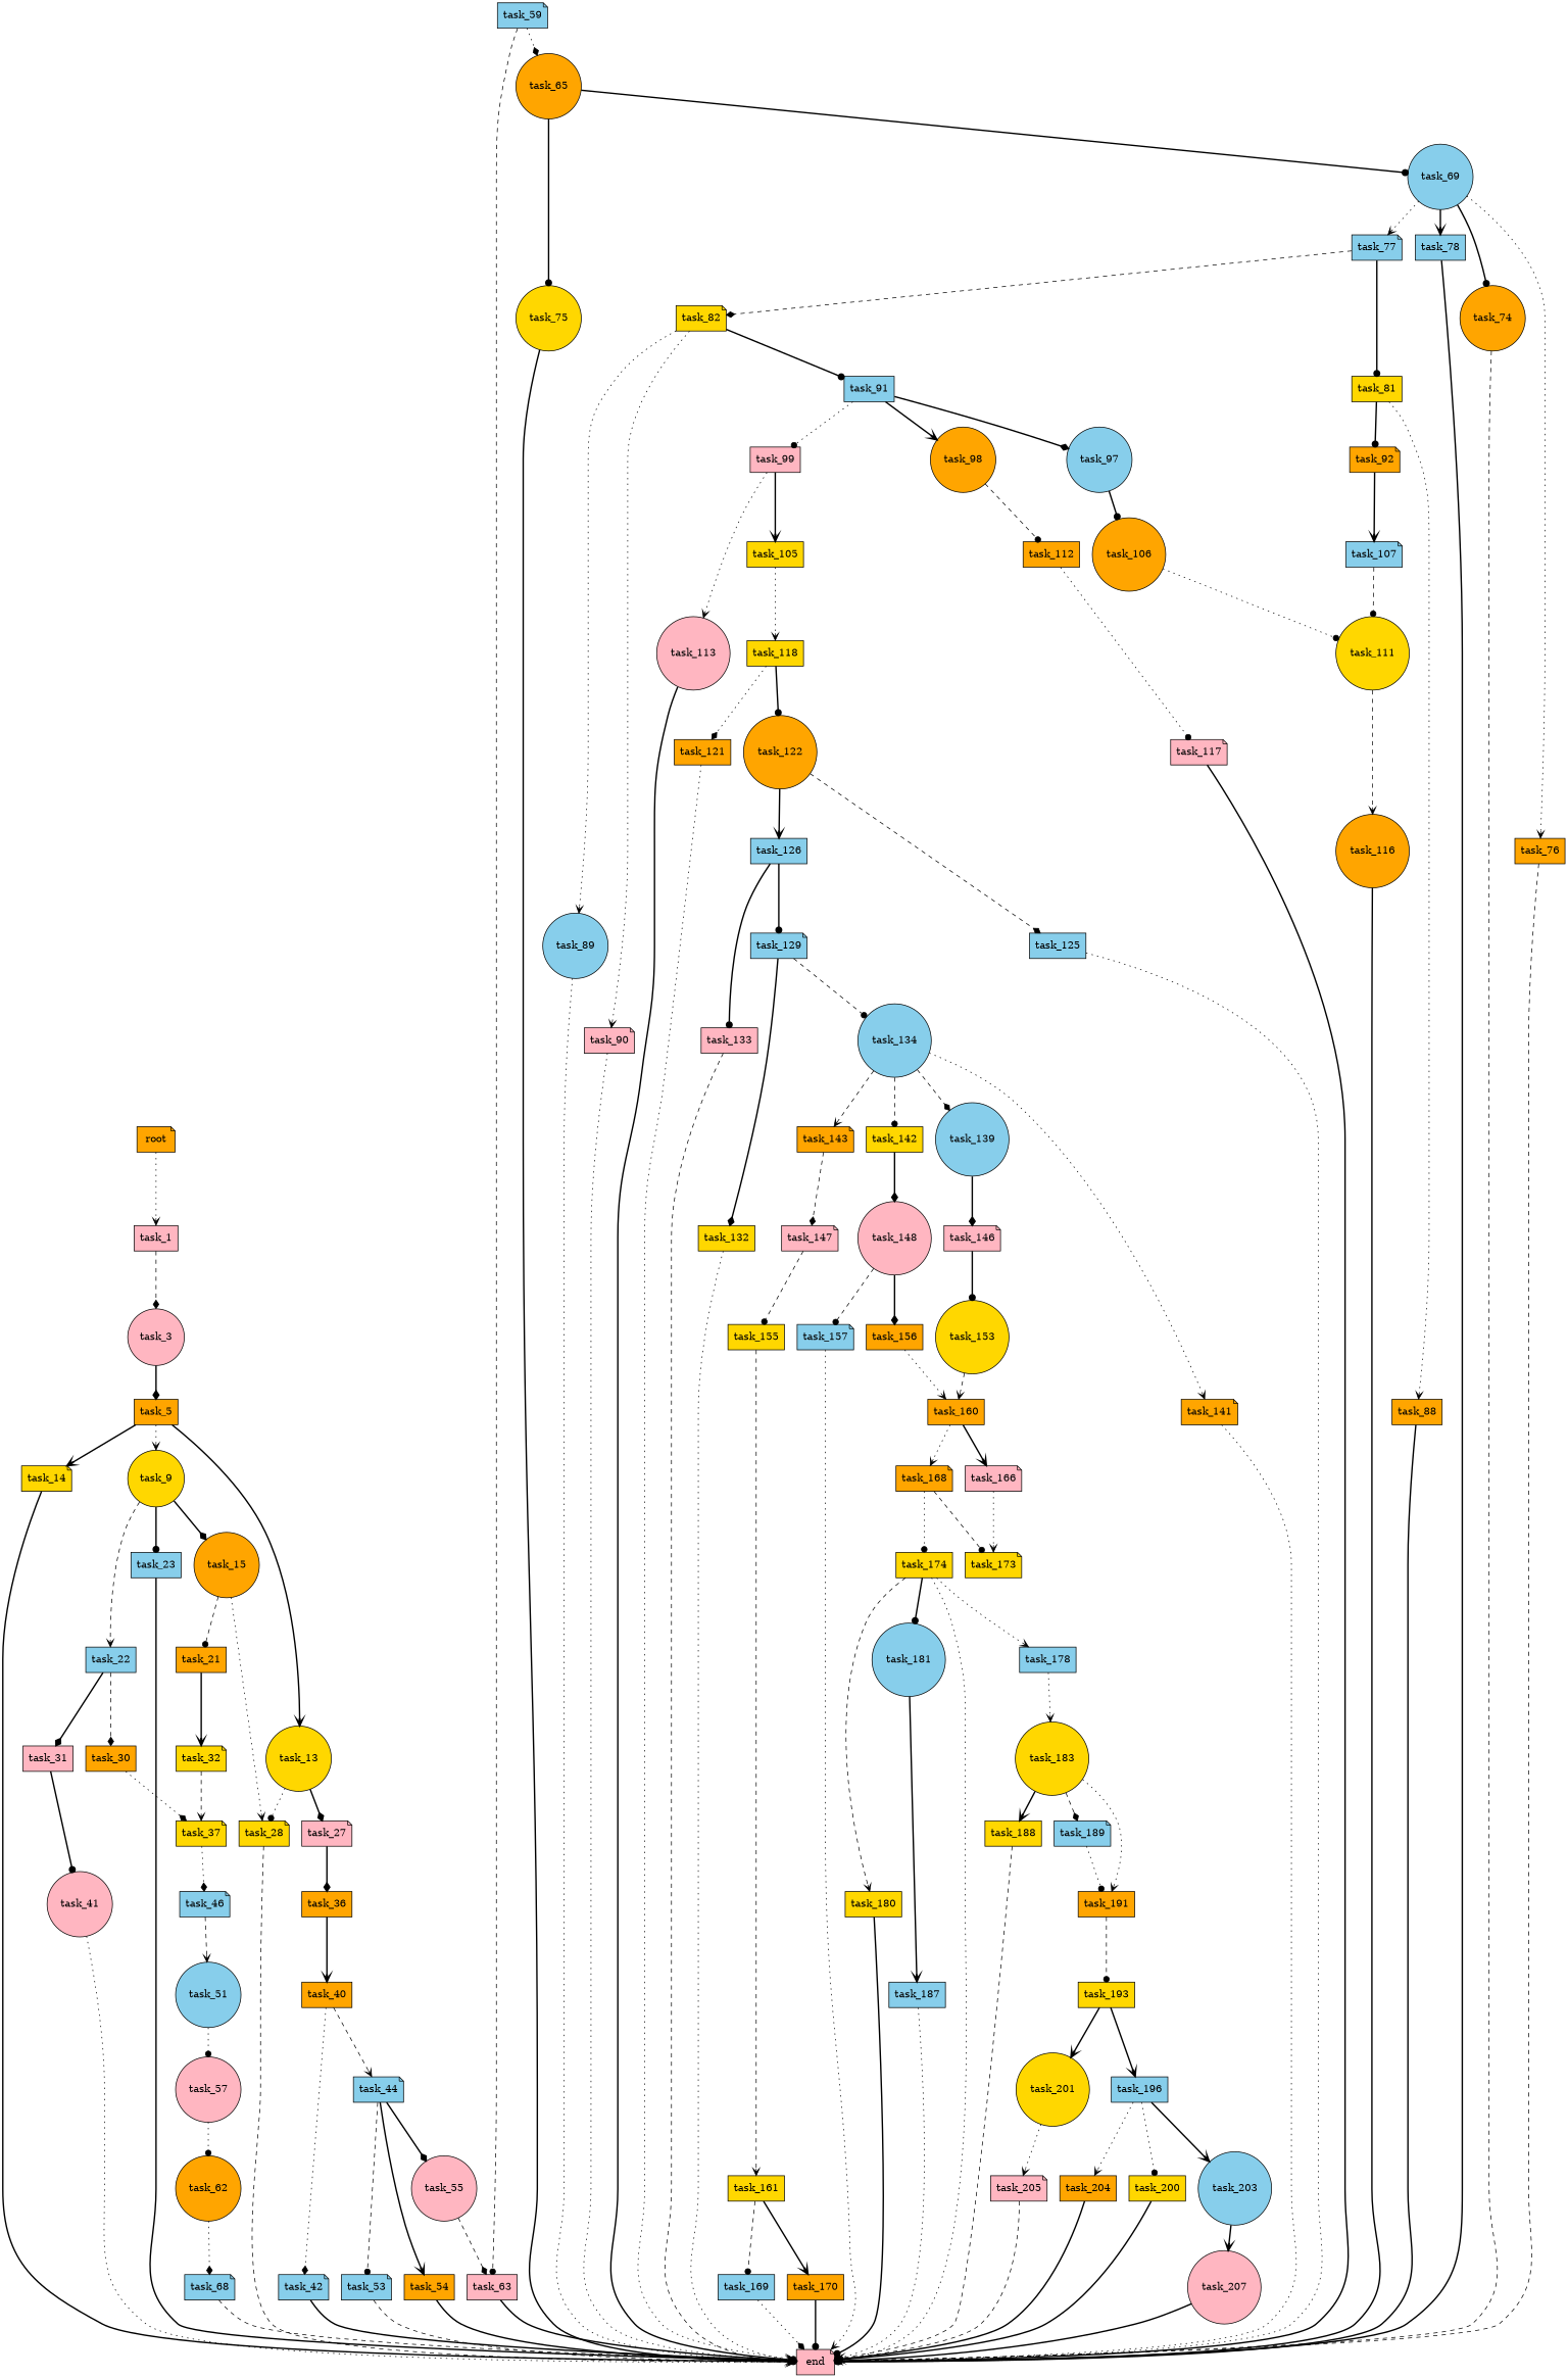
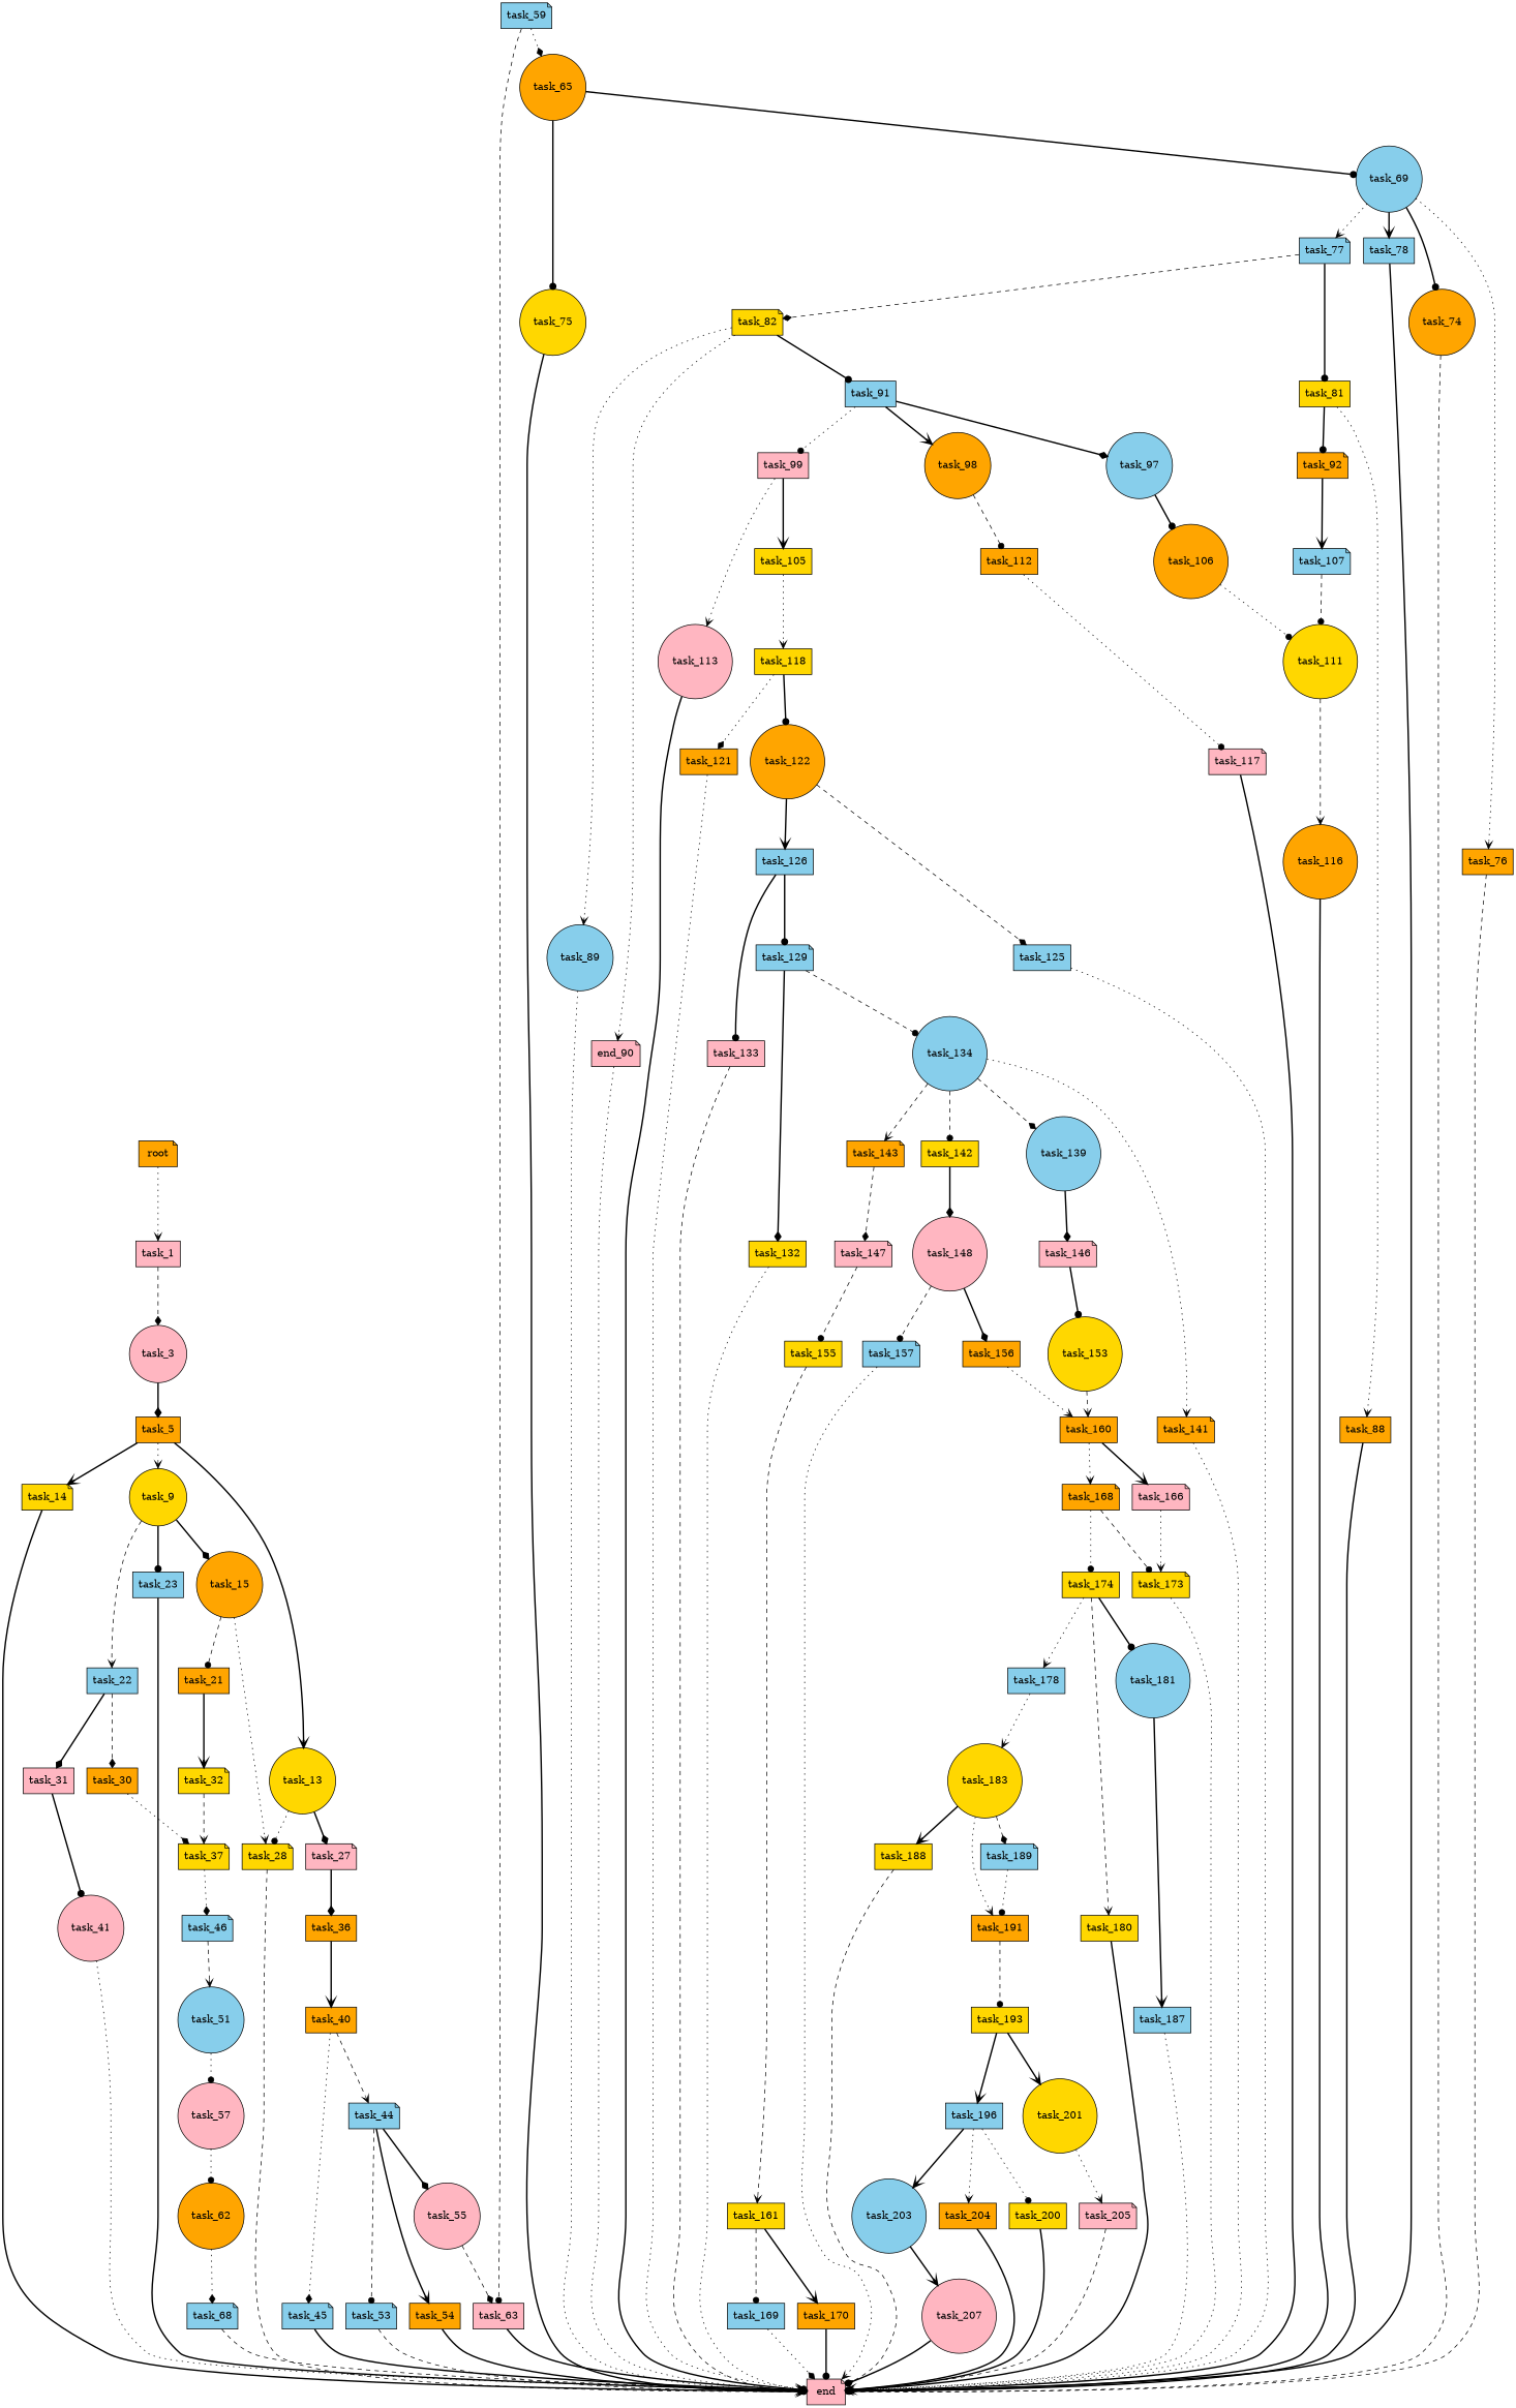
  digraph {
    node [fillcolor=skyblue shape=box style=filled]
    edge [arrowhead=vee style=bold]
    root [fillcolor=orange shape=note]
    task_1 [fillcolor=lightpink]
    task_3 [fillcolor=lightpink shape=circle]
    task_5 [fillcolor=orange]
    task_9 [fillcolor=gold shape=circle]
    task_13 [fillcolor=gold shape=circle]
    task_14 [fillcolor=gold shape=note]
    task_15 [fillcolor=orange shape=circle]
    task_22
    task_23
    task_27 [fillcolor=lightpink shape=note]
    task_28 [fillcolor=gold shape=note]
    end [fillcolor=lightpink shape=note]
    task_21 [fillcolor=orange]
    task_30 [fillcolor=orange]
    task_31 [fillcolor=lightpink]
    task_36 [fillcolor=orange]
    task_32 [fillcolor=gold shape=note]
    task_37 [fillcolor=gold shape=note]
    task_41 [fillcolor=lightpink shape=circle]
    task_40 [fillcolor=orange]
    task_46 [shape=note]
    task_44 [shape=note]
-   task_45 [shape=note label=task_42]
+   task_45 [shape=note]
    task_51 [shape=circle]
    task_53 [shape=note]
    task_54 [fillcolor=orange]
    task_55 [fillcolor=lightpink shape=circle]
    task_63 [fillcolor=lightpink]
    task_57 [fillcolor=lightpink shape=circle]
    task_62 [fillcolor=orange shape=circle]
    task_59 [shape=note]
    task_65 [fillcolor=orange shape=circle]
    task_68 [shape=note]
    task_69 [shape=circle]
    task_75 [fillcolor=gold shape=circle]
    task_74 [fillcolor=orange shape=circle]
    task_76 [fillcolor=orange]
    task_77 [shape=note]
    task_78
    task_81 [fillcolor=gold]
    task_82 [fillcolor=gold shape=note]
    task_88 [fillcolor=orange]
    task_92 [fillcolor=orange shape=note]
    task_89 [shape=circle]
-   task_90 [fillcolor=lightpink shape=note]
+   task_90 [fillcolor=lightpink shape=note label=end_90]
    task_91
    task_107 [shape=note]
    task_97 [shape=circle]
    task_98 [fillcolor=orange shape=circle]
    task_99 [fillcolor=lightpink]
    task_106 [fillcolor=orange shape=circle]
    task_112 [fillcolor=orange]
    task_105 [fillcolor=gold]
    task_113 [fillcolor=lightpink shape=circle]
    task_111 [fillcolor=gold shape=circle]
    task_117 [fillcolor=lightpink shape=note]
    task_118 [fillcolor=gold]
    task_121 [fillcolor=orange]
    task_122 [fillcolor=orange shape=circle]
    task_116 [fillcolor=orange shape=circle]
    task_125
    task_126
    task_129 [shape=note]
    task_133 [fillcolor=lightpink]
    task_132 [fillcolor=gold]
    task_134 [shape=circle]
    task_139 [shape=circle]
    task_141 [fillcolor=orange shape=note]
    task_142 [fillcolor=gold]
    task_143 [fillcolor=orange shape=note]
    task_146 [fillcolor=lightpink shape=note]
    task_148 [fillcolor=lightpink shape=circle]
    task_147 [fillcolor=lightpink shape=note]
    task_153 [fillcolor=gold shape=circle]
    task_156 [fillcolor=orange]
    task_157 [shape=note]
    task_155 [fillcolor=gold]
    task_160 [fillcolor=orange]
    task_161 [fillcolor=gold]
    task_166 [fillcolor=lightpink shape=note]
    task_168 [fillcolor=orange shape=note]
    task_169
    task_170 [fillcolor=orange]
    task_173 [fillcolor=gold shape=note]
    task_174 [fillcolor=gold]
    task_178
    task_180 [fillcolor=gold]
    task_181 [shape=circle]
    task_183 [fillcolor=gold shape=circle]
    task_187
    task_188 [fillcolor=gold]
    task_189 [shape=note]
    task_191 [fillcolor=orange]
    task_193 [fillcolor=gold]
    task_196
    task_201 [fillcolor=gold shape=circle]
    task_200 [fillcolor=gold]
    task_203 [shape=circle]
    task_204 [fillcolor=orange]
    task_205 [fillcolor=lightpink shape=note]
    task_207 [fillcolor=lightpink shape=circle]
    root -> task_1 [style=dotted]
    task_1 -> task_3 [arrowhead=diamond style=dashed]
    task_3 -> task_5 [arrowhead=diamond]
    task_5 -> task_9 [style=dotted]
    task_5 -> task_13
    task_5 -> task_14
    task_9 -> task_15 [arrowhead=diamond]
    task_9 -> task_22 [style=dashed]
    task_9 -> task_23 [arrowhead=dot]
    task_13 -> task_27 [arrowhead=diamond]
    task_13 -> task_28 [arrowhead=dot style=dotted]
    task_14 -> end [arrowhead=dot]
    task_15 -> task_28 [style=dotted]
    task_15 -> task_21 [arrowhead=dot style=dashed]
    task_22 -> task_30 [arrowhead=diamond style=dashed]
    task_22 -> task_31 [arrowhead=diamond]
    task_23 -> end [arrowhead=diamond]
    task_27 -> task_36 [arrowhead=diamond]
    task_28 -> end [arrowhead=diamond style=dashed]
    task_21 -> task_32
    task_30 -> task_37 [arrowhead=diamond style=dotted]
    task_31 -> task_41 [arrowhead=dot]
    task_36 -> task_40
    task_32 -> task_37 [style=dashed]
    task_37 -> task_46 [arrowhead=diamond style=dotted]
    task_41 -> end [arrowhead=diamond style=dotted]
    task_40 -> task_44 [style=dashed]
    task_40 -> task_45 [arrowhead=diamond style=dotted]
    task_46 -> task_51 [style=dashed]
    task_44 -> task_53 [arrowhead=dot style=dashed]
    task_44 -> task_54
    task_44 -> task_55 [arrowhead=diamond]
    task_45 -> end
    task_51 -> task_57 [arrowhead=dot style=dotted]
    task_53 -> end [style=dashed]
    task_54 -> end [arrowhead=diamond]
    task_55 -> task_63 [arrowhead=diamond style=dashed]
    task_63 -> end [arrowhead=diamond]
    task_57 -> task_62 [arrowhead=dot style=dotted]
    task_62 -> task_68 [arrowhead=diamond style=dotted]
    task_59 -> task_63 [arrowhead=dot style=dashed]
    task_59 -> task_65 [arrowhead=diamond style=dotted]
    task_65 -> task_69 [arrowhead=dot]
    task_65 -> task_75 [arrowhead=dot]
    task_68 -> end [style=dashed]
    task_69 -> task_74 [arrowhead=dot]
    task_69 -> task_76 [style=dotted]
    task_69 -> task_77 [style=dotted]
    task_69 -> task_78
    task_75 -> end
    task_74 -> end [arrowhead=dot style=dashed]
    task_76 -> end [style=dashed]
    task_77 -> task_81 [arrowhead=dot]
    task_77 -> task_82 [arrowhead=diamond style=dashed]
    task_78 -> end [arrowhead=diamond]
    task_81 -> task_88 [style=dotted]
    task_81 -> task_92 [arrowhead=dot]
    task_82 -> task_89 [style=dotted]
    task_82 -> task_90 [style=dotted]
    task_82 -> task_91 [arrowhead=dot]
    task_88 -> end [arrowhead=diamond]
    task_92 -> task_107
    task_89 -> end [arrowhead=dot style=dotted]
    task_90 -> end [arrowhead=diamond style=dotted]
    task_91 -> task_97 [arrowhead=diamond]
    task_91 -> task_98
    task_91 -> task_99 [arrowhead=dot style=dotted]
    task_107 -> task_111 [arrowhead=dot style=dashed]
    task_97 -> task_106 [arrowhead=dot]
    task_98 -> task_112 [arrowhead=dot style=dashed]
    task_99 -> task_105
    task_99 -> task_113 [style=dotted]
    task_106 -> task_111 [arrowhead=dot style=dotted]
    task_112 -> task_117 [arrowhead=dot style=dotted]
    task_105 -> task_118 [style=dotted]
    task_113 -> end
    task_111 -> task_116 [style=dashed]
    task_117 -> end [arrowhead=dot]
    task_118 -> task_121 [arrowhead=diamond style=dotted]
    task_118 -> task_122 [arrowhead=dot]
    task_121 -> end [arrowhead=dot style=dotted]
    task_122 -> task_125 [arrowhead=diamond style=dashed]
    task_122 -> task_126
    task_116 -> end [arrowhead=dot]
    task_125 -> end [style=dotted]
    task_126 -> task_129 [arrowhead=dot]
    task_126 -> task_133 [arrowhead=dot]
    task_129 -> task_132 [arrowhead=diamond]
    task_129 -> task_134 [arrowhead=dot style=dashed]
    task_133 -> end [arrowhead=dot style=dashed]
    task_132 -> end [style=dotted]
    task_134 -> task_139 [arrowhead=diamond style=dashed]
    task_134 -> task_141 [style=dotted]
    task_134 -> task_142 [arrowhead=dot style=dashed]
    task_134 -> task_143 [style=dashed]
    task_139 -> task_146 [arrowhead=diamond]
    task_141 -> end [arrowhead=dot style=dotted]
    task_142 -> task_148 [arrowhead=diamond]
    task_143 -> task_147 [arrowhead=diamond style=dashed]
    task_146 -> task_153 [arrowhead=dot]
    task_148 -> task_156 [arrowhead=diamond]
    task_148 -> task_157 [arrowhead=dot style=dashed]
    task_147 -> task_155 [arrowhead=dot style=dashed]
    task_153 -> task_160 [style=dashed]
    task_156 -> task_160 [style=dotted]
    task_157 -> end [style=dotted]
    task_155 -> task_161 [style=dashed]
    task_160 -> task_166
    task_160 -> task_168 [style=dotted]
    task_161 -> task_169 [arrowhead=dot style=dashed]
    task_161 -> task_170
    task_166 -> task_173 [style=dotted]
    task_168 -> task_173 [arrowhead=dot style=dashed]
    task_168 -> task_174 [arrowhead=dot style=dotted]
    task_169 -> end [arrowhead=diamond style=dotted]
    task_170 -> end [arrowhead=dot]
-   task_174 -> end [arrowhead=dot style=dotted]
+   task_173 -> end [arrowhead=dot style=dotted]
    task_174 -> task_178 [style=dotted]
    task_174 -> task_180 [style=dashed]
    task_174 -> task_181 [arrowhead=dot]
    task_178 -> task_183 [style=dotted]
    task_180 -> end [arrowhead=dot]
    task_181 -> task_187
    task_183 -> task_188
    task_183 -> task_189 [arrowhead=diamond style=dashed]
    task_183 -> task_191 [style=dotted]
    task_187 -> end [arrowhead=dot style=dotted]
    task_188 -> end [arrowhead=diamond style=dashed]
    task_189 -> task_191 [arrowhead=dot style=dotted]
    task_191 -> task_193 [arrowhead=dot style=dashed]
    task_193 -> task_196
    task_193 -> task_201
    task_196 -> task_200 [arrowhead=dot style=dotted]
    task_196 -> task_203
    task_196 -> task_204 [style=dotted]
    task_201 -> task_205 [style=dotted]
    task_200 -> end [arrowhead=diamond]
    task_203 -> task_207
    task_204 -> end
    task_205 -> end [style=dashed]
    task_207 -> end [arrowhead=dot]
  }
